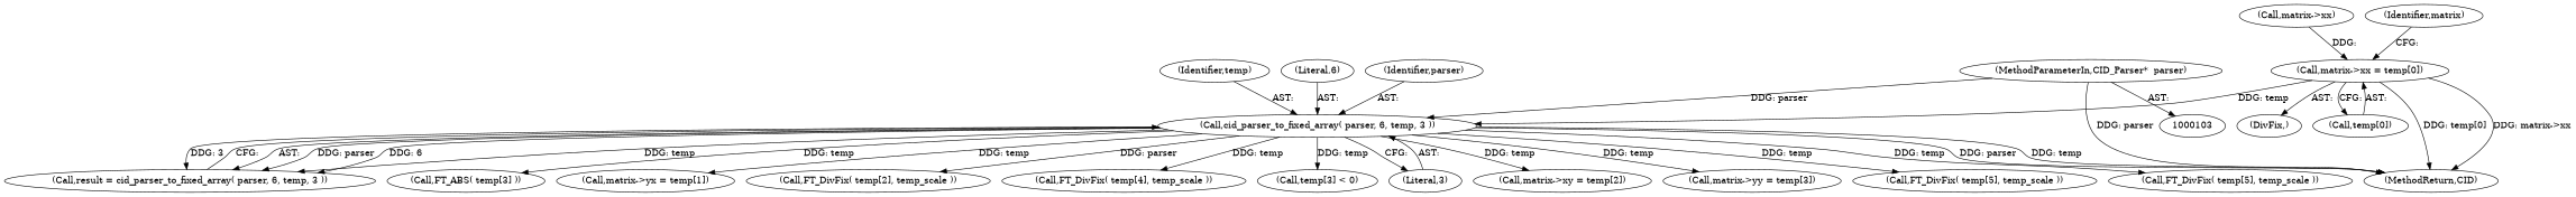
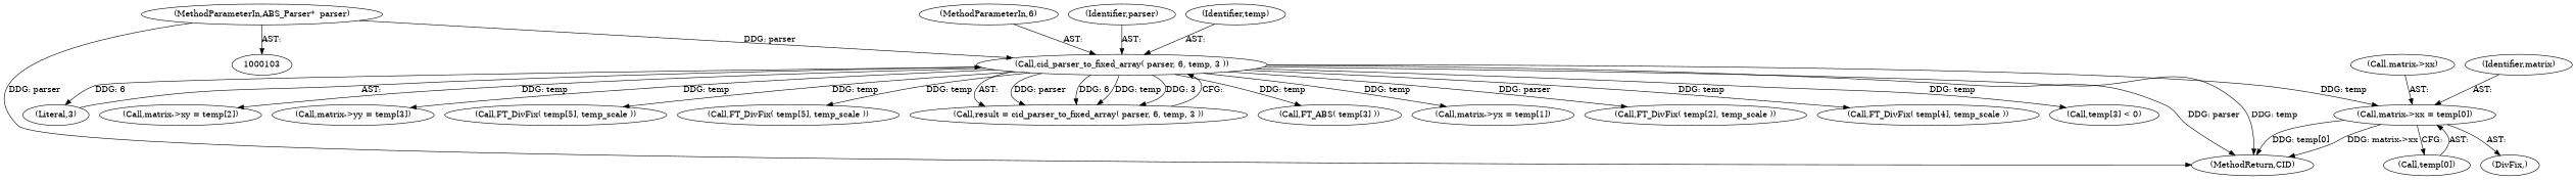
  digraph {
    n1 [label="(Call,matrix->xx = temp[0])"]
    n2 [label="(MethodReturn,CID)"]
    n3 [label="(DivFix,)"]
    n4 [label="(Call,temp[0])"]
    n5 [label="(Call,cid_parser_to_fixed_array( parser, 6, temp, 3 ))"]
    n6 [label="(Literal,3)"]
    n7 [label="(Call,matrix->xy = temp[2])"]
    n8 [label="(Call,matrix->yy = temp[3])"]
    n9 [label="(Call,FT_DivFix( temp[5], temp_scale ))"]
    n10 [label="(Call,FT_DivFix( temp[5], temp_scale ))"]
    n11 [label="(Call,result = cid_parser_to_fixed_array( parser, 6, temp, 3 ))"]
    n12 [label="(Call,FT_ABS( temp[3] ))"]
    n13 [label="(Call,matrix->yx = temp[1])"]
    n14 [label="(Call,FT_DivFix( temp[2], temp_scale ))"]
    n15 [label="(Call,FT_DivFix( temp[4], temp_scale ))"]
    n16 [label="(Call,temp[3] < 0)"]
-   n17 [label="(MethodParameterIn,CID_Parser*  parser)"]
+   n17 [label="(MethodParameterIn,ABS_Parser*  parser)"]
    1000103
-   n19 [label="(Literal,6)"]
+   n19 [label="(MethodParameterIn,6)"]
    n20 [label="(Call,matrix->xx)"]
    n21 [label="(Identifier,matrix)"]
    n22 [label="(Identifier,parser)"]
    n23 [label="(Identifier,temp)"]
    n1 -> n2 [label="DDG: temp[0]"]
    n1 -> n2 [label="DDG: matrix->xx"]
    n1 -> n3 [label="AST: "]
    n1 -> n4 [label="CFG: "]
    n4 -> n1 [label="AST: "]
-   n1 -> n5 [label="DDG: temp"]
+   n5 -> n1 [label="DDG: temp"]
    n5 -> n2 [label="DDG: parser"]
    n5 -> n2 [label="DDG: temp"]
-   n5 -> n6 [label="CFG: "]
+   n5 -> n6 [label="DDG: 6"]
    n5 -> n7 [label="DDG: temp"]
    n5 -> n8 [label="DDG: temp"]
    n5 -> n9 [label="DDG: temp"]
    n5 -> n10 [label="DDG: temp"]
    n5 -> n11 [label="AST: "]
    n5 -> n11 [label="DDG: parser"]
    n5 -> n11 [label="DDG: 6"]
    n5 -> n11 [label="DDG: temp"]
    n5 -> n11 [label="DDG: 3"]
    n5 -> n12 [label="DDG: temp"]
    n5 -> n13 [label="DDG: temp"]
    n5 -> n14 [label="DDG: parser"]
    n5 -> n15 [label="DDG: temp"]
    n5 -> n16 [label="DDG: temp"]
    n6 -> n5 [label="AST: "]
    n11 -> n5 [label="CFG: "]
    n17 -> n2 [label="DDG: parser"]
    n17 -> n5 [label="DDG: parser"]
    n17 -> 1000103 [label="AST: "]
    n19 -> n5 [label="AST: "]
-   n20 -> n1 [label="DDG: "]
-   n21 -> n1 [label="CFG: "]
+   n20 -> n1 [label="AST: "]
+   n21 -> n1 [label="AST: "]
    n22 -> n5 [label="AST: "]
    n23 -> n5 [label="AST: "]
  }
